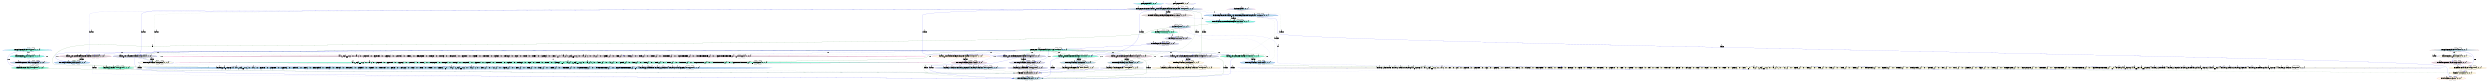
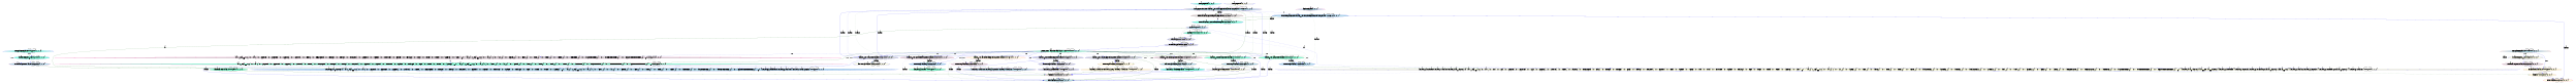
  digraph {
    node [color=blue fillcolor=lightgrey shape=ellipse style=filled]
    edge [arrowhead=vee color=blue style=solid]
    n1 [fillcolor=lightblue label="{setState(568)_la = _input.LA(1)if ((((_la) & ~0x3f) == 0 && ((1L << _la) & ((1L << ANALYZE) | (1L << ANALYZED) | (1L << CATALOGS) | (1L << COLUMNS) | (1L << DEBUG) | (1L << EXECUTABLE) | (1L << EXPLAIN) | (1L << FORMAT) | (1L << FUNCTIONS) | (1L << GRAPHVIZ) | (1L << MAPPED) | (1L << OPTIMIZED) | (1L << PARSED) | (1L << PHYSICAL) | (1L << PLAN) | (1L << RLIKE) | (1L << QUERY) | (1L << SCHEMAS))) != 0) || ((((_la - 64)) & ~0x3f) == 0 && ((1L << (_la - 64)) & ((1L << (SHOW - 64)) | (1L << (SYS - 64)) | (1L << (TABLES - 64)) | (1L << (TEXT - 64)) | (1L << (TYPE - 64)) | (1L << (TYPES - 64)) | (1L << (VERIFY - 64)) | (1L << (IDENTIFIER - 64)) | (1L << (DIGIT_IDENTIFIER - 64)) | (1L << (QUOTED_IDENTIFIER - 64)) | (1L << (BACKQUOTED_IDENTIFIER - 64)))) != 0)) {{setState(565)qualifiedName()setState(566)match(DOT)}}setState(570)match(ASTERISK)}@@@33@@@['1', '1', '0']"]
    n2 [color=brown label="{exitRule()}@@@91@@@['1', '1', '0']"]
    n3 [color=brown fillcolor=lightblue label="return _localctx@@@94@@@['1', '1', '0']"]
    n4 [color=deeppink label="_localctx = new ConstantDefaultContext(_localctx)@@@24@@@['1', '1', '0']"]
    n5 [fillcolor=lightblue label="enterOuterAlt(_localctx,3)@@@25@@@['1', '1', '0']"]
    n6 [color=brown fillcolor=aquamarine label="{setState(564)constant()}@@@26@@@['1', '1', '0']"]
    n7 [fillcolor=lightblue label="FunctionTemplateContext _localctx = new FunctionTemplateContext(_ctx,getState())@@@3@@@['0', '0', '1']"]
    n8 [fillcolor=aquamarine label="enterRule(_localctx,72,RULE_functionTemplate)@@@4@@@['0', '0', '1']"]
    n9 [fillcolor=lightblue label="enterOuterAlt(_localctx,1)@@@7@@@['1', '1', '1']"]
    n10 [color=deeppink fillcolor=lightyellow label="return _localctx@@@57@@@['0', '0', '1']"]
    n11 [color=deeppink fillcolor=lightblue label="int _la@@@5@@@['1', '1', '1']"]
    n12 [fillcolor=lightyellow label="{setState(616)functionName()setState(617)match(T__0)setState(629)_la = _input.LA(1)if ((((_la) & ~0x3f) == 0 && ((1L << _la) & ((1L << T__0) | (1L << ALL) | (1L << ANALYZE) | (1L << ANALYZED) | (1L << CAST) | (1L << CATALOGS) | (1L << COLUMNS) | (1L << DEBUG) | (1L << DISTINCT) | (1L << EXECUTABLE) | (1L << EXISTS) | (1L << EXPLAIN) | (1L << EXTRACT) | (1L << FALSE) | (1L << FORMAT) | (1L << FUNCTIONS) | (1L << GRAPHVIZ) | (1L << LEFT) | (1L << MAPPED) | (1L << MATCH) | (1L << NOT) | (1L << NULL) | (1L << OPTIMIZED) | (1L << PARSED) | (1L << PHYSICAL) | (1L << PLAN) | (1L << RIGHT) | (1L << RLIKE) | (1L << QUERY) | (1L << SCHEMAS) | (1L << SHOW))) != 0) || ((((_la - 64)) & ~0x3f) == 0 && ((1L << (_la - 64)) & ((1L << (SYS - 64)) | (1L << (TABLES - 64)) | (1L << (TEXT - 64)) | (1L << (TRUE - 64)) | (1L << (TYPE - 64)) | (1L << (TYPES - 64)) | (1L << (VERIFY - 64)) | (1L << (FUNCTION_ESC - 64)) | (1L << (DATE_ESC - 64)) | (1L << (TIME_ESC - 64)) | (1L << (TIMESTAMP_ESC - 64)) | (1L << (GUID_ESC - 64)) | (1L << (PLUS - 64)) | (1L << (MINUS - 64)) | (1L << (ASTERISK - 64)) | (1L << (PARAM - 64)) | (1L << (STRING - 64)) | (1L << (INTEGER_VALUE - 64)) | (1L << (DECIMAL_VALUE - 64)) | (1L << (IDENTIFIER - 64)) | (1L << (DIGIT_IDENTIFIER - 64)) | (1L << (QUOTED_IDENTIFIER - 64)) | (1L << (BACKQUOTED_IDENTIFIER - 64)))) != 0)) {{setState(619)_la = _input.LA(1)if (_la == ALL || _la == DISTINCT) {{setState(618)setQuantifier()}}setState(621)expression()setState(626)_errHandler.sync(this)_la = _input.LA(1)while (_la == T__2) {{{setState(622)match(T__2)setState(623)expression()}}setState(628)_errHandler.sync(this)_la = _input.LA(1)}}}setState(631)match(T__1)}@@@8@@@['1', '1', '1']"]
    n13 [label="setState(581)@@@7@@@['0', '1', '0']"]
    n14 [color=deeppink fillcolor=aquamarine label="setState(579)@@@7@@@['1', '0', '0']"]
    n15 [color=brown fillcolor=lightyellow label="{exitRule()}@@@54@@@['0', '0', '1']"]
    n16 [label="{setState(576)qualifiedName()}@@@68@@@['1', '1', '0']"]
    n17 [color=deeppink label="enterOuterAlt(_localctx,8)@@@74@@@['1', '1', '0']"]
    n18 [color=deeppink fillcolor=lightblue label="{setState(577)match(T__0)setState(578)expression()setState(579)match(T__1)}@@@75@@@['1', '1', '0']"]
    n19 [color=brown fillcolor=lightyellow label="enterOuterAlt(_localctx,6)@@@56@@@['1', '1', '0']"]
    n20 [color=brown fillcolor=lightyellow label="{setState(572)match(T__0)setState(573)query()setState(574)match(T__1)}@@@57@@@['1', '1', '0']"]
    n21 [color=deeppink fillcolor=aquamarine label="getInterpreter().adaptivePredict(_input,77,_ctx)@@@9@@@['1', '1', '0']" shape=diamond]
    n22 [label="_localctx = new DereferenceContext(_localctx)@@@66@@@['1', '1', '0']"]
    n23 [color=brown fillcolor=aquamarine label="_localctx = new CastContext(_localctx)@@@10@@@['1', '1', '0']"]
    n24 [color=deeppink label="_localctx = new FunctionContext(_localctx)@@@48@@@['1', '1', '0']"]
    n25 [color=brown fillcolor=lightblue label="enterOuterAlt(_localctx,2)@@@18@@@['1', '1', '0']"]
    n26 [color=deeppink fillcolor=lightyellow label="_localctx = new ParenthesizedExpressionContext(_localctx)@@@73@@@['1', '1', '0']"]
    n27 [label="enterOuterAlt(_localctx,7)@@@67@@@['1', '1', '0']"]
    n28 [label="_localctx = new StarContext(_localctx)@@@31@@@['1', '1', '0']"]
    n29 [color=deeppink fillcolor=aquamarine label="(((_la) & ~0x3f) == 0 && ((1L << _la) & ((1L << ANALYZE) | (1L << ANALYZED) | (1L << CATALOGS) | (1L << COLUMNS) | (1L << DEBUG) | (1L << EXECUTABLE) | (1L << EXPLAIN) | (1L << FORMAT) | (1L << FUNCTIONS) | (1L << GRAPHVIZ) | (1L << MAPPED) | (1L << OPTIMIZED) | (1L << PARSED) | (1L << PHYSICAL) | (1L << PLAN) | (1L << RLIKE) | (1L << QUERY) | (1L << SCHEMAS))) != 0) || ((((_la - 64)) & ~0x3f) == 0 && ((1L << (_la - 64)) & ((1L << (SHOW - 64)) | (1L << (SYS - 64)) | (1L << (TABLES - 64)) | (1L << (TEXT - 64)) | (1L << (TYPE - 64)) | (1L << (TYPES - 64)) | (1L << (VERIFY - 64)) | (1L << (IDENTIFIER - 64)) | (1L << (DIGIT_IDENTIFIER - 64)) | (1L << (QUOTED_IDENTIFIER - 64)) | (1L << (BACKQUOTED_IDENTIFIER - 64)))) != 0)@@@36@@@['0', '1', '0']" shape=diamond]
    n30 [color=deeppink label="(((_la) & ~0x3f) == 0 && ((1L << _la) & ((1L << ANALYZE) | (1L << ANALYZED) | (1L << CATALOGS) | (1L << COLUMNS) | (1L << DEBUG) | (1L << EXECUTABLE) | (1L << EXPLAIN) | (1L << FORMAT) | (1L << FUNCTIONS) | (1L << GRAPHVIZ) | (1L << MAPPED) | (1L << OPTIMIZED) | (1L << PARSED) | (1L << PHYSICAL) | (1L << PLAN) | (1L << RLIKE) | (1L << QUERY) | (1L << SCHEMAS) | (1L << SHOW))) != 0) || ((((_la - 64)) & ~0x3f) == 0 && ((1L << (_la - 64)) & ((1L << (SYS - 64)) | (1L << (TABLES - 64)) | (1L << (TEXT - 64)) | (1L << (TYPE - 64)) | (1L << (TYPES - 64)) | (1L << (VERIFY - 64)) | (1L << (IDENTIFIER - 64)) | (1L << (DIGIT_IDENTIFIER - 64)) | (1L << (QUOTED_IDENTIFIER - 64)) | (1L << (BACKQUOTED_IDENTIFIER - 64)))) != 0)@@@36@@@['1', '0', '0']" shape=diamond]
    n31 [label="_localctx = new SubqueryExpressionContext(_localctx)@@@55@@@['1', '1', '0']"]
    n32 [color=brown fillcolor=lightblue label="enterOuterAlt(_localctx,5)@@@49@@@['1', '1', '0']"]
    n33 [fillcolor=lightyellow label="enterOuterAlt(_localctx,4)@@@32@@@['1', '1', '0']"]
    n34 [color=deeppink fillcolor=aquamarine label="_localctx = new ExtractContext(_localctx)@@@17@@@['1', '1', '0']"]
    n35 [fillcolor=lightyellow label="{setState(563)extractExpression()}@@@19@@@['1', '1', '0']"]
-   n36 [fillcolor=lightyellow label="{setState(571)functionExpression()}@@@50@@@['1', '1', '0']"]
+   n36 [fillcolor=aquamarine label="{setState(571)functionExpression()}@@@50@@@['1', '1', '0']"]
    n37 [label="_errHandler.sync(this)@@@8@@@['1', '1', '0']"]
    n38 [fillcolor=lightyellow label="_localctx.exception = re@@@50@@@['0', '0', '1']"]
    n39 [color=deeppink label="_errHandler.reportError(this,re)@@@51@@@['0', '0', '1']"]
    n40 [color=brown fillcolor=lightyellow label="_errHandler.recover(this,re)@@@52@@@['0', '0', '1']"]
    n41 [fillcolor=aquamarine label="_localctx.exception = re@@@87@@@['1', '1', '0']"]
    n42 [color=deeppink fillcolor=lightblue label="_errHandler.reportError(this,re)@@@88@@@['1', '1', '0']"]
    n43 [color=brown fillcolor=aquamarine label="_errHandler.recover(this,re)@@@89@@@['1', '1', '0']"]
    n44 [color=deeppink fillcolor=lightblue label="functionTemplate['0', '0', '1']" shape=diamond]
    n45 [fillcolor=aquamarine label="RecognitionException re@@@86@@@['1', '1', '0']" shape=diamond]
    n46 [color=deeppink fillcolor=lightblue label="PrimaryExpressionContext _localctx = new PrimaryExpressionContext(_ctx,getState())@@@3@@@['1', '1', '0']"]
    n47 [color=brown label="enterRule(_localctx,60,RULE_primaryExpression)@@@4@@@['1', '1', '0']"]
    n48 [fillcolor=aquamarine label="primaryExpression['1', '0', '0']" shape=diamond]
    n49 [color=brown fillcolor=lightblue label="RecognitionException re@@@49@@@['0', '0', '1']" shape=diamond]
    n50 [fillcolor=lightyellow label="primaryExpression['0', '1', '0']" shape=diamond]
    n1 -> n2 [color=darkgreen style=dotted]
    n2 -> n3 [style=dotted]
    n4 -> n3 [label=_localctx style=dotted]
    n4 -> n5 [color=darkgreen label=_localctx]
    n4 -> n5 [arrowhead=dot color=darkgreen style=dashed]
    n5 -> n6 [arrowhead=tee color=darkgreen style=dashed]
    n6 -> n2 [style=dashed]
    n7 -> n8 [arrowhead=dot color=darkgreen]
    n7 -> n8 [color=darkgreen label=_localctx]
    n7 -> n9 [color=darkgreen label=_localctx style=dotted]
    n7 -> n10 [label=_localctx]
    n8 -> n11 [arrowhead=dot color=darkgreen]
    n9 -> n12 [arrowhead=dot color=darkgreen]
    n11 -> n1 [arrowhead=tee color=darkgreen label=_la]
    n11 -> n9 [style=dotted]
    n11 -> n12 [arrowhead=dot label=_la style=dashed]
    n11 -> n13 [color=darkgreen style=dashed]
    n11 -> n14 [arrowhead=tee color=darkgreen]
    n12 -> n2 [arrowhead=dot style=dotted]
    n12 -> n15 [arrowhead=tee color=darkgreen style=dashed]
    n13 -> n37 [arrowhead=tee style=dotted]
    n14 -> n13 [arrowhead=dot label=0]
    n14 -> n37 [arrowhead=dot style=dotted]
    n15 -> n10
    n16 -> n2 [color=darkgreen style=dashed]
    n17 -> n18 [arrowhead=tee color=darkgreen style=dashed]
    n18 -> n2 [arrowhead=dot color=darkgreen style=dashed]
    n19 -> n20 [color=darkgreen style=dotted]
    n20 -> n2 [color=darkgreen]
    n21 -> n4 [arrowhead=dot color=darkgreen style=dotted]
    n21 -> n4 [label=true]
    n21 -> n5 [arrowhead=dot label=true]
    n21 -> n9 [color=darkgreen label=true style=dashed]
    n21 -> n17 [arrowhead=tee label=true style=dashed]
    n21 -> n19 [arrowhead=tee color=darkgreen label=true style=dotted]
    n21 -> n22 [arrowhead=dot style=dashed]
    n21 -> n22 [color=darkgreen label=true]
    n21 -> n23
    n21 -> n23 [arrowhead=tee color=darkgreen label=true style=dashed]
    n21 -> n24 [arrowhead=tee label=true]
    n21 -> n24 [color=darkgreen]
    n21 -> n25 [arrowhead=tee color=darkgreen label=true style=dashed]
    n21 -> n26 [arrowhead=tee label=true style=dashed]
    n21 -> n26 [color=darkgreen style=dashed]
    n21 -> n27 [arrowhead=dot label=true]
    n21 -> n28 [arrowhead=dot]
    n21 -> n28 [color=darkgreen label=true]
    n21 -> n29 [arrowhead=tee color=darkgreen label=true]
    n21 -> n30 [arrowhead=dot label=true style=dashed]
    n21 -> n31 [arrowhead=dot style=dotted]
    n21 -> n31 [arrowhead=tee label=true style=dotted]
    n21 -> n32 [arrowhead=dot color=darkgreen label=true style=dashed]
    n21 -> n33 [color=darkgreen label=true style=dotted]
    n21 -> n34 [color=darkgreen]
    n21 -> n34 [color=darkgreen label=true]
    n22 -> n3 [arrowhead=tee label=_localctx]
    n22 -> n27
    n22 -> n27 [arrowhead=dot color=darkgreen label=_localctx]
    n23 -> n3 [arrowhead=dot label=_localctx]
    n23 -> n9 [arrowhead=tee color=darkgreen label=_localctx style=dashed]
    n23 -> n9 [arrowhead=tee]
    n24 -> n3 [arrowhead=dot color=darkgreen label=_localctx]
    n24 -> n32 [color=darkgreen]
    n24 -> n32 [arrowhead=dot color=darkgreen label=_localctx style=dotted]
    n25 -> n35 [arrowhead=dot style=dotted]
    n26 -> n3 [color=darkgreen label=_localctx style=dashed]
    n26 -> n17 [arrowhead=tee label=_localctx style=dashed]
    n26 -> n17 [arrowhead=dot color=darkgreen style=dashed]
    n27 -> n16 [style=dotted]
    n28 -> n3 [label=_localctx]
    n28 -> n33
    n28 -> n33 [arrowhead=dot color=darkgreen label=_localctx]
    n30 -> n29 [arrowhead=dot label=0 style=dotted]
    n31 -> n3 [arrowhead=tee color=darkgreen label=_localctx]
    n31 -> n19 [label=_localctx]
    n31 -> n19 [arrowhead=dot]
    n32 -> n36 [arrowhead=dot style=dashed]
    n33 -> n1 [arrowhead=tee style=dotted]
    n34 -> n3 [arrowhead=tee label=_localctx]
    n34 -> n25 [arrowhead=dot]
    n34 -> n25 [color=darkgreen label=_localctx style=dashed]
    n35 -> n2
    n36 -> n2 [arrowhead=dot]
    n37 -> n21 [arrowhead=dot]
    n38 -> n39 [arrowhead=dot]
    n39 -> n40 [arrowhead=tee]
    n40 -> n15 [style=dashed]
    n41 -> n42 [style=dotted]
    n42 -> n43 [color=darkgreen]
    n43 -> n2 [color=darkgreen]
    n44 -> n7 [arrowhead=tee color=darkgreen style=dashed]
    n45 -> n41 [arrowhead=dot style=dotted]
    n45 -> n41 [arrowhead=tee color=darkgreen label=true style=dotted]
    n45 -> n42 [arrowhead=dot label=true style=dotted]
-   n45 -> n43 [arrowhead=tee label=true]
    n46 -> n4 [label=_localctx style=dashed]
    n46 -> n7 [arrowhead=tee label=0 style=dashed]
    n46 -> n22 [label=_localctx]
    n46 -> n23 [color=darkgreen label=_localctx style=dotted]
    n46 -> n24 [arrowhead=dot color=darkgreen label=_localctx style=dashed]
    n46 -> n26 [arrowhead=dot color=darkgreen label=_localctx style=dotted]
    n46 -> n28 [label=_localctx]
    n46 -> n31 [arrowhead=tee color=darkgreen label=_localctx]
    n46 -> n34 [arrowhead=tee label=_localctx]
    n46 -> n47 [arrowhead=tee color=darkgreen label=_localctx style=dashed]
    n46 -> n47 [arrowhead=tee style=dashed]
    n47 -> n8 [arrowhead=dot label=0 style=dashed]
    n47 -> n11 [color=darkgreen style=dotted]
    n48 -> n46 [arrowhead=tee style=dashed]
    n49 -> n38 [arrowhead=tee label=true style=dashed]
    n49 -> n38 [color=darkgreen]
    n49 -> n39 [color=darkgreen label=localctx style=dotted]
    n49 -> n40 [label=true]
    n50 -> n46 [arrowhead=dot color=darkgreen]
  }
